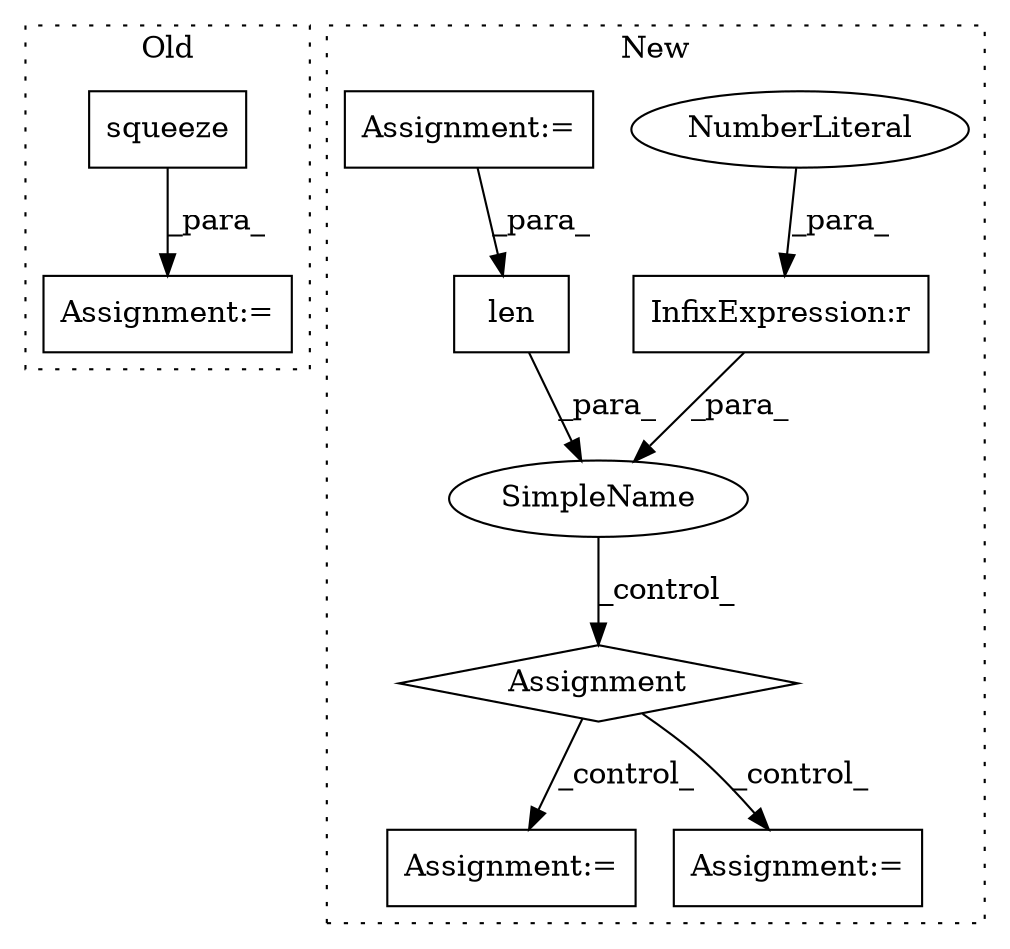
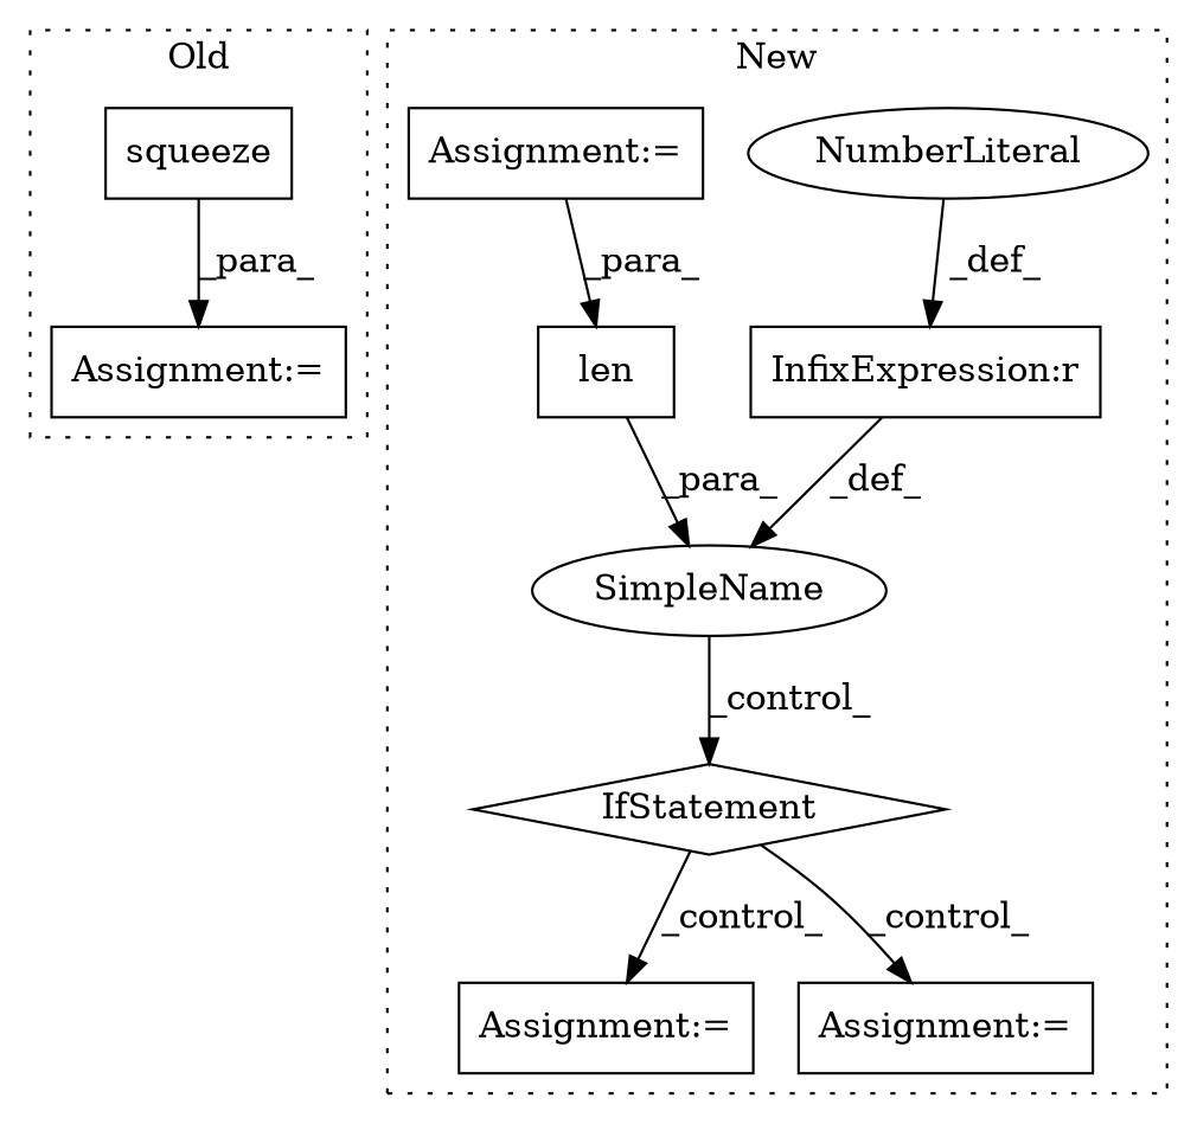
  digraph {
    node [a=7 l=1 shape=box]
    n1 [a=32 l=9 label=squeeze s=1503]
    n2 [label="Assignment:=" s=1441]
-   n3 [a=25 l="4,2" label=Assignment s="2469,2497" shape=diamond]
+   n3 [a=25 l="4,2" label=IfStatement s="2469,2497" shape=diamond]
    n4 [label="Assignment:=" s=2521]
    n5 [a=42 label=SimpleName shape=ellipse l=""]
    n6 [a=27 l=3 label="InfixExpression:r" s=2493]
    n7 [a=34 label=NumberLiteral s=2496 shape=ellipse]
    n8 [a=32 l="4,1" label=len s="2473,2492"]
    n9 [l=15 label="Assignment:=" s=1667]
    n10 [label="Assignment:=" s=2616]
    subgraph cluster_1 {
      label=Old
      style=dotted
      n1
      n2
    }
    subgraph cluster_2 {
      label=New
      style=dotted
      n3
      n4
      n5
      n6
      n7
      n8
      n9
      n10
    }
    n1 -> n2 [label=_para_]
    n3 -> n4 [label=_control_]
    n3 -> n10 [label=_control_]
    n5 -> n3 [label=_control_]
-   n6 -> n5 [label=_para_]
-   n7 -> n6 [label=_para_]
+   n6 -> n5 [label=_def_]
+   n7 -> n6 [label=_def_]
    n8 -> n5 [label=_para_]
    n9 -> n8 [label=_para_]
  }
